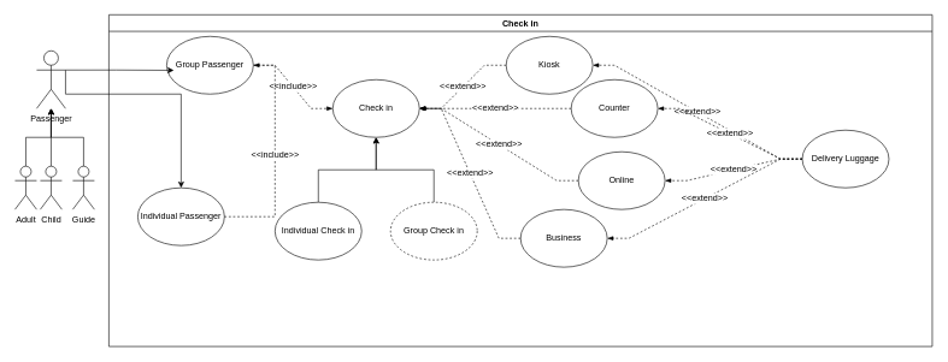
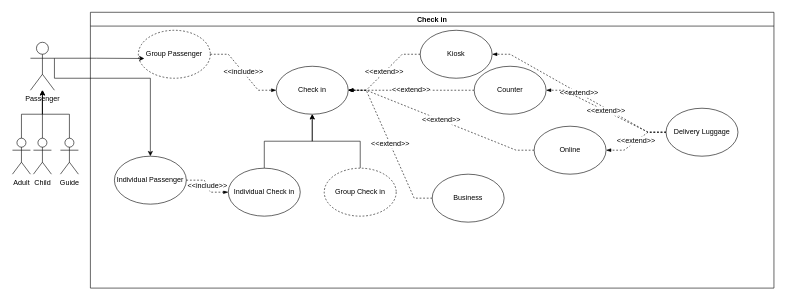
  <mxCell id="0" />
  <mxCell id="1" parent="0" />
  <mxCell id="2" value="Passenger&lt;div&gt;&lt;br&gt;&lt;/div&gt;" style="shape=umlActor;verticalLabelPosition=bottom;verticalAlign=top;html=1;outlineConnect=0;" vertex="1" parent="1"><mxGeometry x="50" y="70" width="40" height="80" as="geometry" /></mxCell>
  <mxCell id="3" value="" style="edgeStyle=orthogonalEdgeStyle;rounded=0;orthogonalLoop=1;jettySize=auto;html=1;" edge="1" parent="1" source="4" target="2"><mxGeometry relative="1" as="geometry" /></mxCell>
  <mxCell id="4" value="Adult" style="shape=umlActor;verticalLabelPosition=bottom;verticalAlign=top;html=1;outlineConnect=0;" vertex="1" parent="1"><mxGeometry x="20" y="230" width="30" height="60" as="geometry" /></mxCell>
  <mxCell id="5" style="edgeStyle=orthogonalEdgeStyle;rounded=0;orthogonalLoop=1;jettySize=auto;html=1;exitX=0.5;exitY=0;exitDx=0;exitDy=0;exitPerimeter=0;" edge="1" parent="1" source="6" target="2"><mxGeometry relative="1" as="geometry" /></mxCell>
  <mxCell id="6" value="Guide" style="shape=umlActor;verticalLabelPosition=bottom;verticalAlign=top;html=1;outlineConnect=0;" vertex="1" parent="1"><mxGeometry x="100" y="230" width="30" height="60" as="geometry" /></mxCell>
  <mxCell id="7" style="edgeStyle=orthogonalEdgeStyle;rounded=0;orthogonalLoop=1;jettySize=auto;html=1;exitX=0.5;exitY=0;exitDx=0;exitDy=0;exitPerimeter=0;" edge="1" parent="1" source="8"><mxGeometry relative="1" as="geometry"><mxPoint x="70" y="150" as="targetPoint" /></mxGeometry></mxCell>
  <mxCell id="8" value="Child" style="shape=umlActor;verticalLabelPosition=bottom;verticalAlign=top;html=1;outlineConnect=0;" vertex="1" parent="1"><mxGeometry x="55" y="230" width="30" height="60" as="geometry" /></mxCell>
  <mxCell id="9" value="Check in" style="swimlane;whiteSpace=wrap;html=1;" vertex="1" parent="1"><mxGeometry x="150" y="20" width="1140" height="460" as="geometry" /></mxCell>
  <mxCell id="10" value="Check in" style="ellipse;whiteSpace=wrap;html=1;" vertex="1" parent="9"><mxGeometry x="310" y="90" width="120" height="80" as="geometry" /></mxCell>
  <mxCell id="11" style="edgeStyle=orthogonalEdgeStyle;rounded=0;orthogonalLoop=1;jettySize=auto;html=1;exitX=0.5;exitY=0;exitDx=0;exitDy=0;entryX=0.5;entryY=1;entryDx=0;entryDy=0;" edge="1" parent="9" source="12" target="10"><mxGeometry relative="1" as="geometry" /></mxCell>
  <mxCell id="12" value="Individual Check in" style="ellipse;whiteSpace=wrap;html=1;" vertex="1" parent="9"><mxGeometry x="230" y="260" width="120" height="80" as="geometry" /></mxCell>
  <mxCell id="13" style="edgeStyle=orthogonalEdgeStyle;rounded=0;orthogonalLoop=1;jettySize=auto;html=1;exitX=0.5;exitY=0;exitDx=0;exitDy=0;entryX=0.5;entryY=1;entryDx=0;entryDy=0;" edge="1" parent="9" source="14" target="10"><mxGeometry relative="1" as="geometry" /></mxCell>
  <mxCell id="14" value="Group Check in" style="ellipse;whiteSpace=wrap;html=1;dashed=1;" vertex="1" parent="9"><mxGeometry x="390" y="260" width="120" height="80" as="geometry" /></mxCell>
  <mxCell id="15" value="Individual Passenger" style="ellipse;whiteSpace=wrap;html=1;" vertex="1" parent="9"><mxGeometry x="40" y="240" width="120" height="80" as="geometry" /></mxCell>
- <mxCell id="16" value="Group Passenger" style="ellipse;whiteSpace=wrap;html=1;" vertex="1" parent="9"><mxGeometry x="80" y="30" width="120" height="80" as="geometry" /></mxCell>
+ <mxCell id="16" value="Group Passenger" style="ellipse;whiteSpace=wrap;html=1;dashed=1;" vertex="1" parent="9"><mxGeometry x="80" y="30" width="120" height="80" as="geometry" /></mxCell>
  <mxCell id="17" value="Kiosk" style="ellipse;whiteSpace=wrap;html=1;" vertex="1" parent="9"><mxGeometry x="550" y="30" width="120" height="80" as="geometry" /></mxCell>
  <mxCell id="18" value="Counter" style="ellipse;whiteSpace=wrap;html=1;" vertex="1" parent="9"><mxGeometry x="640" y="90" width="120" height="80" as="geometry" /></mxCell>
- <mxCell id="19" value="Online" style="ellipse;whiteSpace=wrap;html=1;" vertex="1" parent="9"><mxGeometry x="650" y="190" width="120" height="80" as="geometry" /></mxCell>
+ <mxCell id="19" value="Online" style="ellipse;whiteSpace=wrap;html=1;" vertex="1" parent="9"><mxGeometry x="740" y="190" width="120" height="80" as="geometry" /></mxCell>
  <mxCell id="20" value="Business" style="ellipse;whiteSpace=wrap;html=1;" vertex="1" parent="9"><mxGeometry x="570" y="270" width="120" height="80" as="geometry" /></mxCell>
  <mxCell id="21" value="&amp;lt;&amp;lt;extend&amp;gt;&amp;gt;" style="edgeStyle=entityRelationEdgeStyle;fontSize=12;html=1;endArrow=blockThin;endFill=1;startArrow=none;rounded=0;startFill=0;dashed=1;exitX=0;exitY=0.5;exitDx=0;exitDy=0;entryX=1;entryY=0.5;entryDx=0;entryDy=0;" edge="1" parent="9" source="17" target="10"><mxGeometry width="60" height="60" relative="1" as="geometry"><mxPoint x="290" y="290" as="sourcePoint" /><mxPoint x="440" y="50" as="targetPoint" /><Array as="points"><mxPoint x="520" y="130" /><mxPoint x="510" y="110" /><mxPoint x="330" y="250" /><mxPoint x="490" y="110" /><mxPoint x="400" y="230" /></Array></mxGeometry></mxCell>
  <mxCell id="22" value="" style="edgeStyle=entityRelationEdgeStyle;fontSize=12;html=1;endArrow=blockThin;endFill=1;startArrow=none;rounded=0;startFill=0;dashed=1;exitX=1;exitY=0.5;exitDx=0;exitDy=0;entryX=1;entryY=0.5;entryDx=0;entryDy=0;" edge="1" parent="9" source="10" target="10"><mxGeometry width="60" height="60" relative="1" as="geometry"><mxPoint x="290" y="290" as="sourcePoint" /><mxPoint x="470" y="160" as="targetPoint" /></mxGeometry></mxCell>
  <mxCell id="23" value="&amp;lt;&amp;lt;extend&amp;gt;&amp;gt;" style="edgeStyle=entityRelationEdgeStyle;fontSize=12;html=1;endArrow=blockThin;endFill=1;startArrow=none;rounded=0;startFill=0;dashed=1;exitX=0;exitY=0.5;exitDx=0;exitDy=0;entryX=1;entryY=0.5;entryDx=0;entryDy=0;" edge="1" parent="9" source="18" target="10"><mxGeometry width="60" height="60" relative="1" as="geometry"><mxPoint x="490" y="170" as="sourcePoint" /><mxPoint x="550" y="180" as="targetPoint" /></mxGeometry></mxCell>
  <mxCell id="24" value="&amp;lt;&amp;lt;extend&amp;gt;&amp;gt;" style="edgeStyle=entityRelationEdgeStyle;fontSize=12;html=1;endArrow=blockThin;endFill=1;startArrow=none;rounded=0;startFill=0;dashed=1;exitX=0;exitY=0.5;exitDx=0;exitDy=0;entryX=1;entryY=0.5;entryDx=0;entryDy=0;" edge="1" parent="9" source="19" target="10"><mxGeometry width="60" height="60" relative="1" as="geometry"><mxPoint x="537" y="280" as="sourcePoint" /><mxPoint x="677" y="460" as="targetPoint" /></mxGeometry></mxCell>
  <mxCell id="25" value="&amp;lt;&amp;lt;extend&amp;gt;&amp;gt;" style="edgeStyle=entityRelationEdgeStyle;fontSize=12;html=1;endArrow=blockThin;endFill=1;startArrow=none;rounded=0;startFill=0;dashed=1;entryX=1;entryY=0.5;entryDx=0;entryDy=0;exitX=0;exitY=0.5;exitDx=0;exitDy=0;" edge="1" parent="9" source="20" target="10"><mxGeometry width="60" height="60" relative="1" as="geometry"><mxPoint x="290" y="290" as="sourcePoint" /><mxPoint x="350" y="230" as="targetPoint" /></mxGeometry></mxCell>
  <mxCell id="26" value="Delivery Luggage" style="ellipse;whiteSpace=wrap;html=1;" vertex="1" parent="9"><mxGeometry x="960" y="160" width="120" height="80" as="geometry" /></mxCell>
  <mxCell id="27" value="&amp;lt;&amp;lt;extend&amp;gt;&amp;gt;" style="edgeStyle=entityRelationEdgeStyle;fontSize=12;html=1;endArrow=blockThin;endFill=1;startArrow=none;rounded=0;startFill=0;dashed=1;entryX=1;entryY=0.5;entryDx=0;entryDy=0;exitX=0;exitY=0.5;exitDx=0;exitDy=0;" edge="1" parent="9" source="26" target="17"><mxGeometry width="60" height="60" relative="1" as="geometry"><mxPoint x="910" y="260" as="sourcePoint" /><mxPoint x="810" y="40" as="targetPoint" /><Array as="points"><mxPoint x="990" y="60" /></Array></mxGeometry></mxCell>
  <mxCell id="28" value="&amp;lt;&amp;lt;extend&amp;gt;&amp;gt;" style="edgeStyle=entityRelationEdgeStyle;fontSize=12;html=1;endArrow=blockThin;endFill=1;startArrow=none;rounded=0;startFill=0;dashed=1;entryX=1;entryY=0.5;entryDx=0;entryDy=0;exitX=0;exitY=0.5;exitDx=0;exitDy=0;" edge="1" parent="9" source="26" target="18"><mxGeometry width="60" height="60" relative="1" as="geometry"><mxPoint x="780" y="290" as="sourcePoint" /><mxPoint x="840" y="230" as="targetPoint" /></mxGeometry></mxCell>
  <mxCell id="29" value="&amp;lt;&amp;lt;extend&amp;gt;&amp;gt;" style="edgeStyle=entityRelationEdgeStyle;fontSize=12;html=1;endArrow=blockThin;endFill=1;startArrow=none;rounded=0;startFill=0;dashed=1;exitX=0;exitY=0.5;exitDx=0;exitDy=0;" edge="1" parent="9" source="26" target="19"><mxGeometry width="60" height="60" relative="1" as="geometry"><mxPoint x="780" y="290" as="sourcePoint" /><mxPoint x="840" y="230" as="targetPoint" /></mxGeometry></mxCell>
- <mxCell id="30" value="&amp;lt;&amp;lt;extend&amp;gt;&amp;gt;" style="edgeStyle=entityRelationEdgeStyle;fontSize=12;html=1;endArrow=blockThin;endFill=1;startArrow=none;rounded=0;startFill=0;dashed=1;exitX=0;exitY=0.5;exitDx=0;exitDy=0;entryX=1;entryY=0.5;entryDx=0;entryDy=0;" edge="1" parent="9" source="26" target="20"><mxGeometry width="60" height="60" relative="1" as="geometry"><mxPoint x="780" y="290" as="sourcePoint" /><mxPoint x="840" y="230" as="targetPoint" /></mxGeometry></mxCell>
  <mxCell id="31" value="&amp;lt;&amp;lt;include&amp;gt;&amp;gt;" style="edgeStyle=entityRelationEdgeStyle;fontSize=12;html=1;endArrow=blockThin;endFill=1;startArrow=none;rounded=0;startFill=0;dashed=1;entryX=0;entryY=0.5;entryDx=0;entryDy=0;" edge="1" parent="9" source="16" target="10"><mxGeometry width="60" height="60" relative="1" as="geometry"><mxPoint x="440" y="290" as="sourcePoint" /><mxPoint x="500" y="230" as="targetPoint" /></mxGeometry></mxCell>
- <mxCell id="32" value="&amp;lt;&amp;lt;include&amp;gt;&amp;gt;" style="edgeStyle=entityRelationEdgeStyle;fontSize=12;html=1;endArrow=blockThin;endFill=1;startArrow=none;rounded=0;startFill=0;dashed=1;exitX=1;exitY=0.5;exitDx=0;exitDy=0;" edge="1" parent="9" source="15" target="16"><mxGeometry width="60" height="60" relative="1" as="geometry"><mxPoint x="440" y="290" as="sourcePoint" /><mxPoint x="500" y="230" as="targetPoint" /></mxGeometry></mxCell>
+ <mxCell id="32" value="&amp;lt;&amp;lt;include&amp;gt;&amp;gt;" style="edgeStyle=entityRelationEdgeStyle;fontSize=12;html=1;endArrow=blockThin;endFill=1;startArrow=none;rounded=0;startFill=0;dashed=1;entryX=0;entryY=0.5;entryDx=0;entryDy=0;exitX=1;exitY=0.5;exitDx=0;exitDy=0;" edge="1" parent="9" source="15" target="12"><mxGeometry width="60" height="60" relative="1" as="geometry"><mxPoint x="440" y="290" as="sourcePoint" /><mxPoint x="500" y="230" as="targetPoint" /></mxGeometry></mxCell>
  <mxCell id="33" style="edgeStyle=orthogonalEdgeStyle;rounded=0;orthogonalLoop=1;jettySize=auto;html=1;exitX=1;exitY=0.333;exitDx=0;exitDy=0;exitPerimeter=0;" edge="1" parent="1" source="2"><mxGeometry relative="1" as="geometry"><mxPoint x="80" y="94.377" as="sourcePoint" /><mxPoint x="250" y="259.998" as="targetPoint" /><Array as="points"><mxPoint x="90" y="130" /><mxPoint x="250" y="130" /></Array></mxGeometry></mxCell>
  <mxCell id="34" style="edgeStyle=orthogonalEdgeStyle;rounded=0;orthogonalLoop=1;jettySize=auto;html=1;exitX=1;exitY=0.333;exitDx=0;exitDy=0;exitPerimeter=0;entryX=0.083;entryY=0.588;entryDx=0;entryDy=0;entryPerimeter=0;" edge="1" parent="1" source="2" target="16"><mxGeometry relative="1" as="geometry" /></mxCell>
